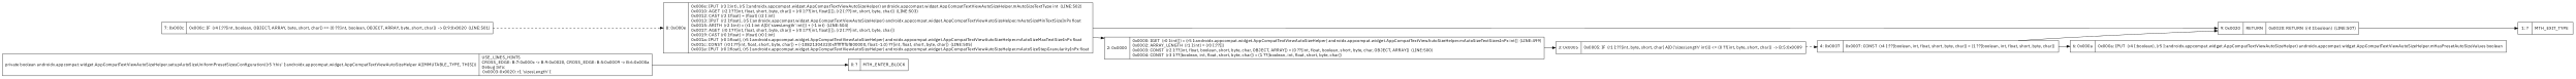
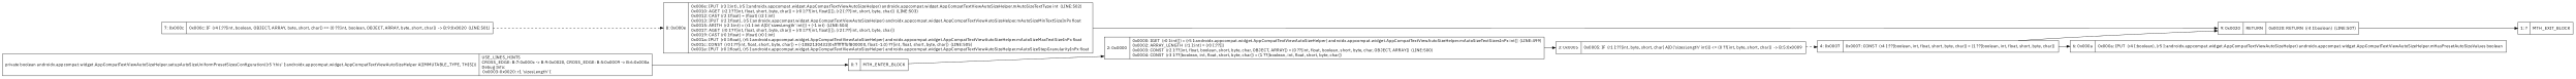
  digraph {
    fontname="IBM Plex Sans"
    rankdir=LR
    node [fontname="IBM Plex Sans" shape=record]
    edge [fontname="IBM Plex Sans"]
    n1 [label="{0\:\ ?|MTH_ENTER_BLOCK\l}"]
    n2 [label="{2\:\ 0x0000|0x0000: IGET  (r0 I:int[]) = (r5 I:androidx.appcompat.widget.AppCompatTextViewAutoSizeHelper) androidx.appcompat.widget.AppCompatTextViewAutoSizeHelper.mAutoSizeTextSizesInPx int[]  (LINE:499)\l0x0002: ARRAY_LENGTH  (r1 I:int) = (r0 I:??[]) \l0x0003: CONST  (r2 I:??[int, float, boolean, short, byte, char, OBJECT, ARRAY]) = (0 ??[int, float, boolean, short, byte, char, OBJECT, ARRAY])  (LINE:500)\l0x0004: CONST  (r3 I:??[boolean, int, float, short, byte, char]) = (1 ??[boolean, int, float, short, byte, char]) \l}"]
    n3 [label="{3\:\ 0x0005|0x0005: IF  (r1 I:??[int, byte, short, char] A[D('sizesLength' int)]) \<= (0 ??[int, byte, short, char])  \-\> B:5:0x0009 \l}"]
    n4 [label="{4\:\ 0x0007|0x0007: CONST  (r4 I:??[boolean, int, float, short, byte, char]) = (1 ??[boolean, int, float, short, byte, char]) \l}"]
    n5 [label="{6\:\ 0x000a|0x000a: IPUT  (r4 I:boolean), (r5 I:androidx.appcompat.widget.AppCompatTextViewAutoSizeHelper) androidx.appcompat.widget.AppCompatTextViewAutoSizeHelper.mHasPresetAutoSizeValues boolean \l}"]
    n6 [label="{9\:\ 0x0020|RETURN\l|0x0020: RETURN  (r4 I:boolean)  (LINE:507)\l}"]
    n7 [label="{7\:\ 0x000c|0x000c: IF  (r4 I:??[int, boolean, OBJECT, ARRAY, byte, short, char]) == (0 ??[int, boolean, OBJECT, ARRAY, byte, short, char])  \-\> B:9:0x0020  (LINE:501)\l}"]
    n8 [label="{8\:\ 0x000e|0x000e: IPUT  (r3 I:int), (r5 I:androidx.appcompat.widget.AppCompatTextViewAutoSizeHelper) androidx.appcompat.widget.AppCompatTextViewAutoSizeHelper.mAutoSizeTextType int  (LINE:502)\l0x0010: AGET  (r2 I:??[int, float, short, byte, char]) = (r0 I:??[int, float][]), (r2 I:??[int, short, byte, char])  (LINE:503)\l0x0012: CAST (r2 I:float) = (float) (r2 I:int) \l0x0013: IPUT  (r2 I:float), (r5 I:androidx.appcompat.widget.AppCompatTextViewAutoSizeHelper) androidx.appcompat.widget.AppCompatTextViewAutoSizeHelper.mAutoSizeMinTextSizeInPx float \l0x0015: ARITH  (r2 I:int) = (r1 I:int A[D('sizesLength' int)]) + (\-1 int)  (LINE:504)\l0x0017: AGET  (r0 I:??[int, float, short, byte, char]) = (r0 I:??[int, float][]), (r2 I:??[int, short, byte, char]) \l0x0019: CAST (r0 I:float) = (float) (r0 I:int) \l0x001a: IPUT  (r0 I:float), (r5 I:androidx.appcompat.widget.AppCompatTextViewAutoSizeHelper) androidx.appcompat.widget.AppCompatTextViewAutoSizeHelper.mAutoSizeMaxTextSizeInPx float \l0x001c: CONST  (r0 I:??[int, float, short, byte, char]) = (\-1082130432(0xffffffffbf800000, float:\-1.0) ??[int, float, short, byte, char])  (LINE:505)\l0x001e: IPUT  (r0 I:float), (r5 I:androidx.appcompat.widget.AppCompatTextViewAutoSizeHelper) androidx.appcompat.widget.AppCompatTextViewAutoSizeHelper.mAutoSizeStepGranularityInPx float \l}"]
-   n9 [label="{1\:\ ?|MTH_EXIT_TYPE\l}"]
+   n9 [label="{1\:\ ?|MTH_EXIT_BLOCK\l}"]
    n10 [label="{private boolean androidx.appcompat.widget.AppCompatTextViewAutoSizeHelper.setupAutoSizeUniformPresetSizesConfiguration((r5 'this' I:androidx.appcompat.widget.AppCompatTextViewAutoSizeHelper A[IMMUTABLE_TYPE, THIS]))  | USE_LINES_HINTS\lCROSS_EDGE: B:7:0x000c \-\> B:9:0x0020, CROSS_EDGE: B:5:0x0009 \-\> B:6:0x000a\lDebug Info:\l  0x0003\-0x0020: r1 'sizesLength' I\l}"]
-   n8 -> n2
+   n1 -> n2
    n2 -> n3
    n3 -> n4 [style=dashed]
    n4 -> n5
    n4 -> n6
    n6 -> n9
    n7 -> n8 [style=dashed]
    n8 -> n6
    n10 -> n1
  }
